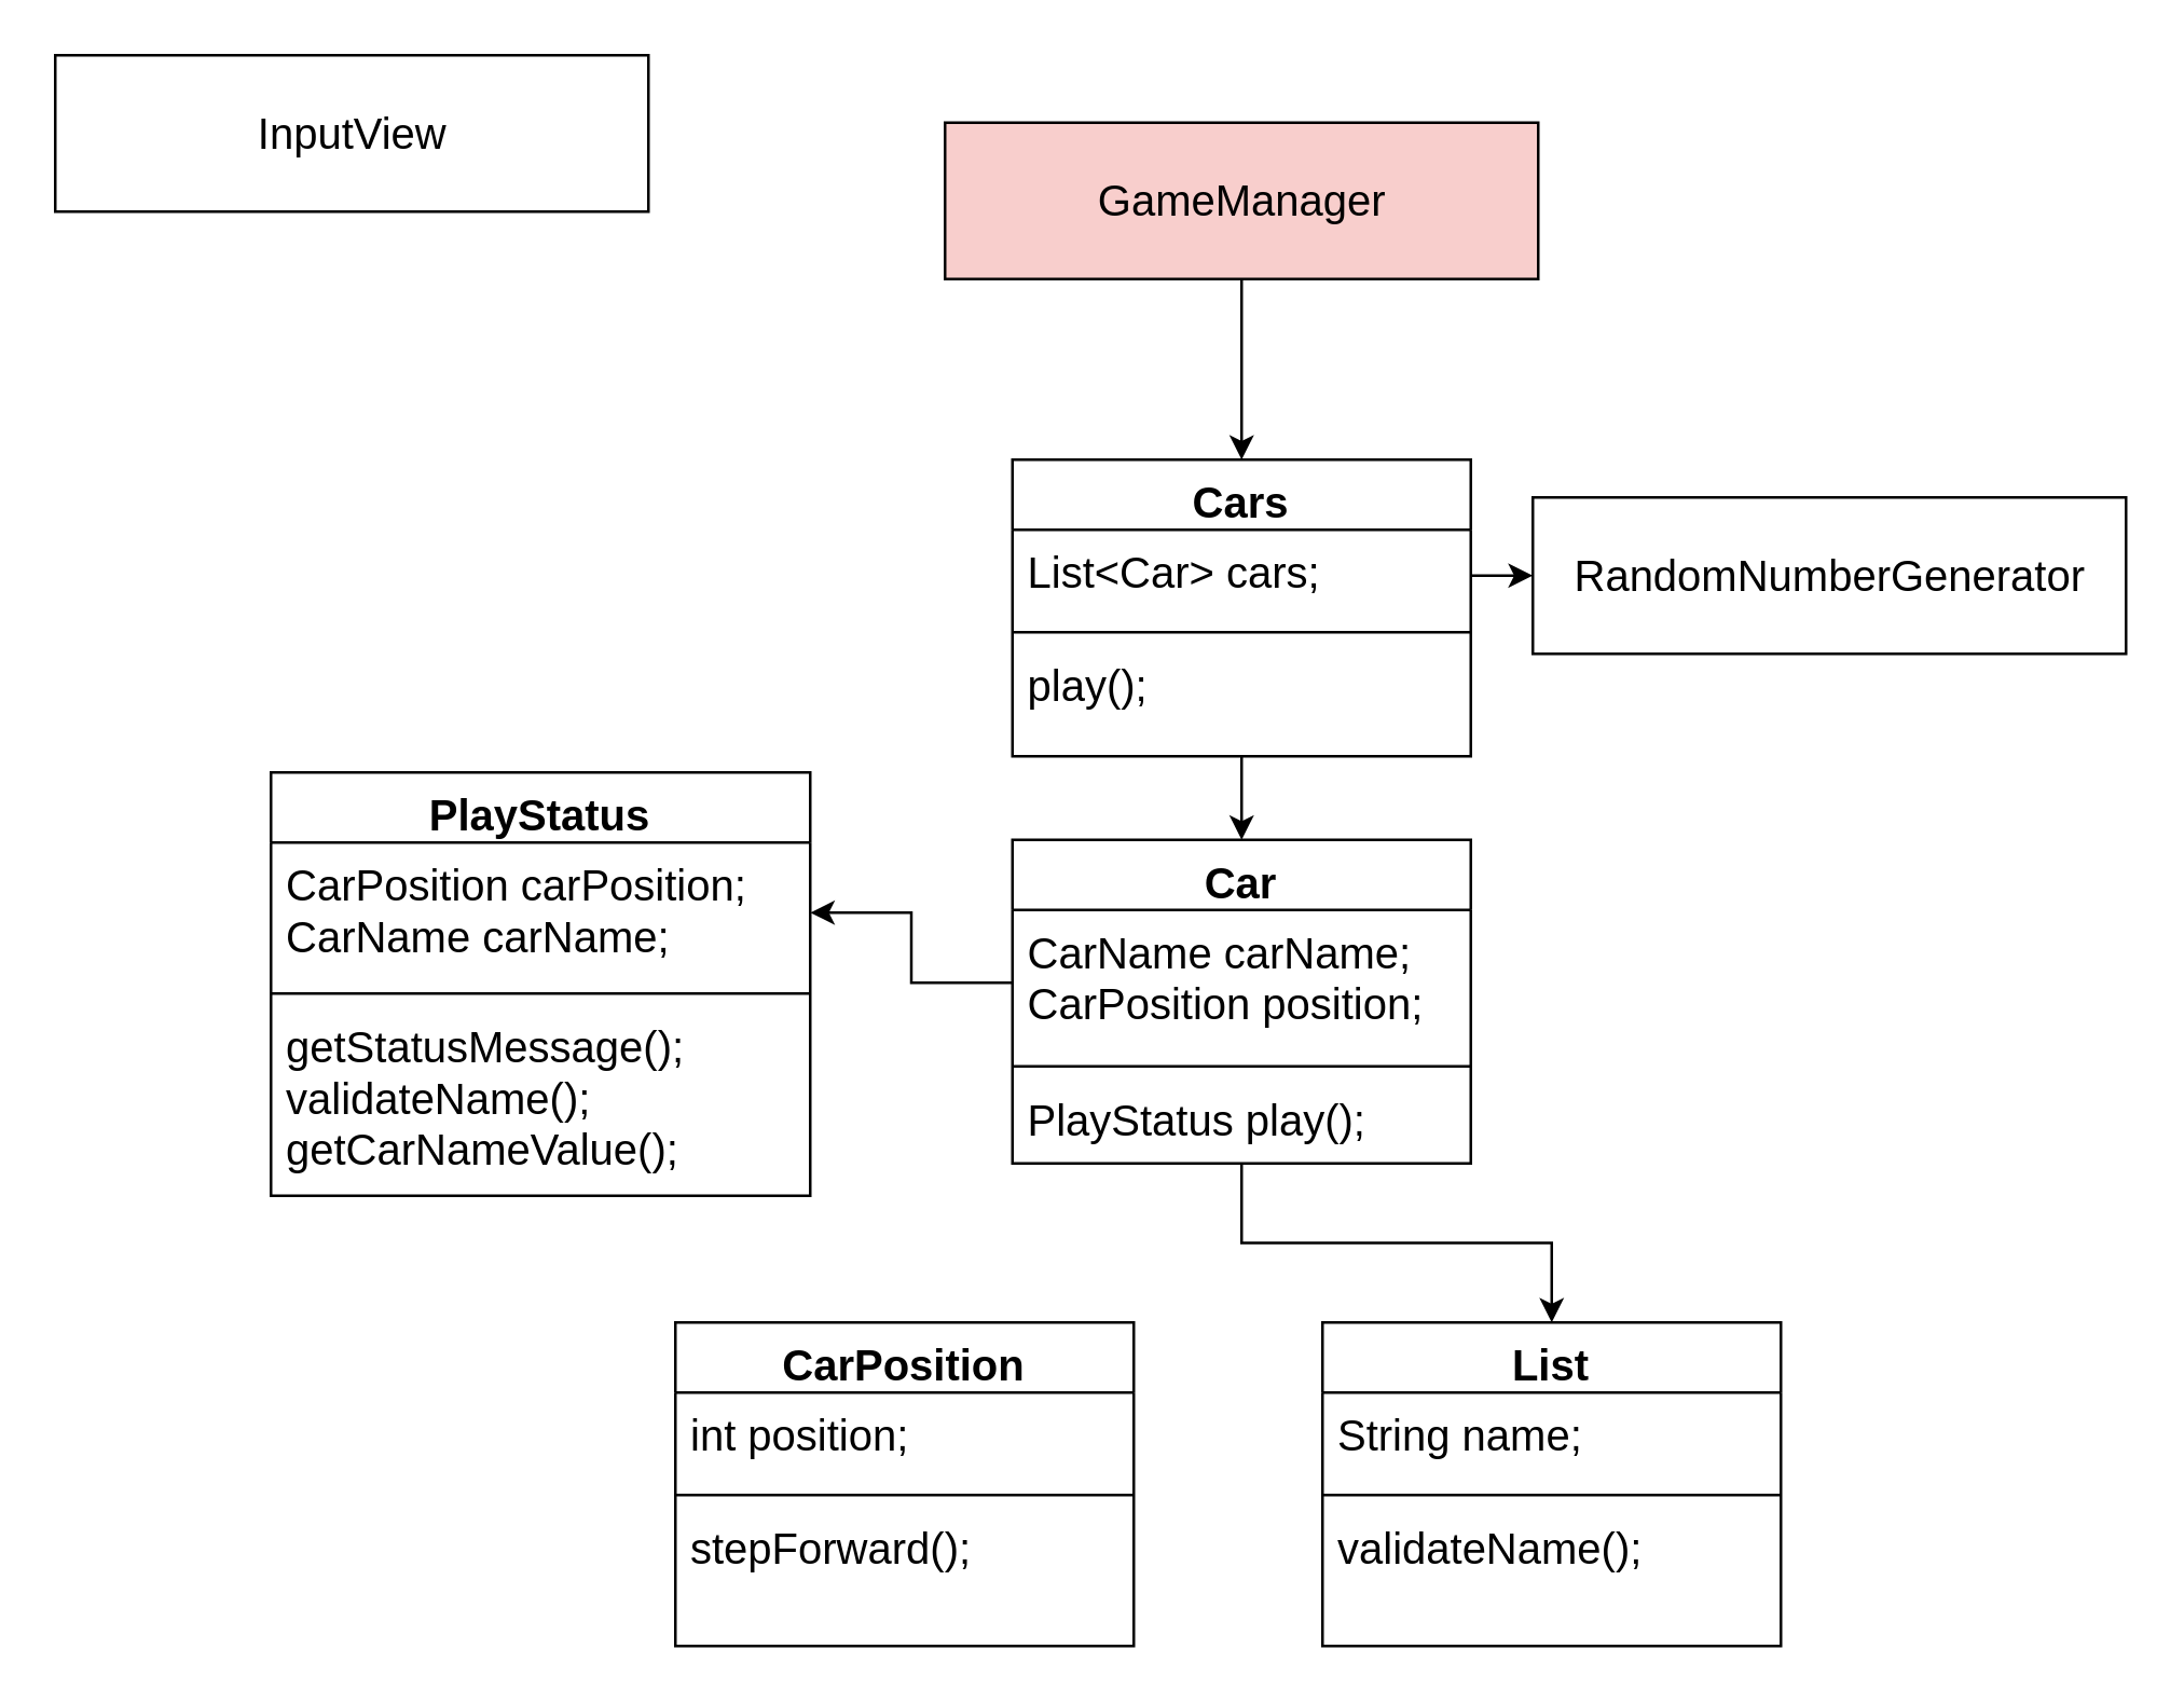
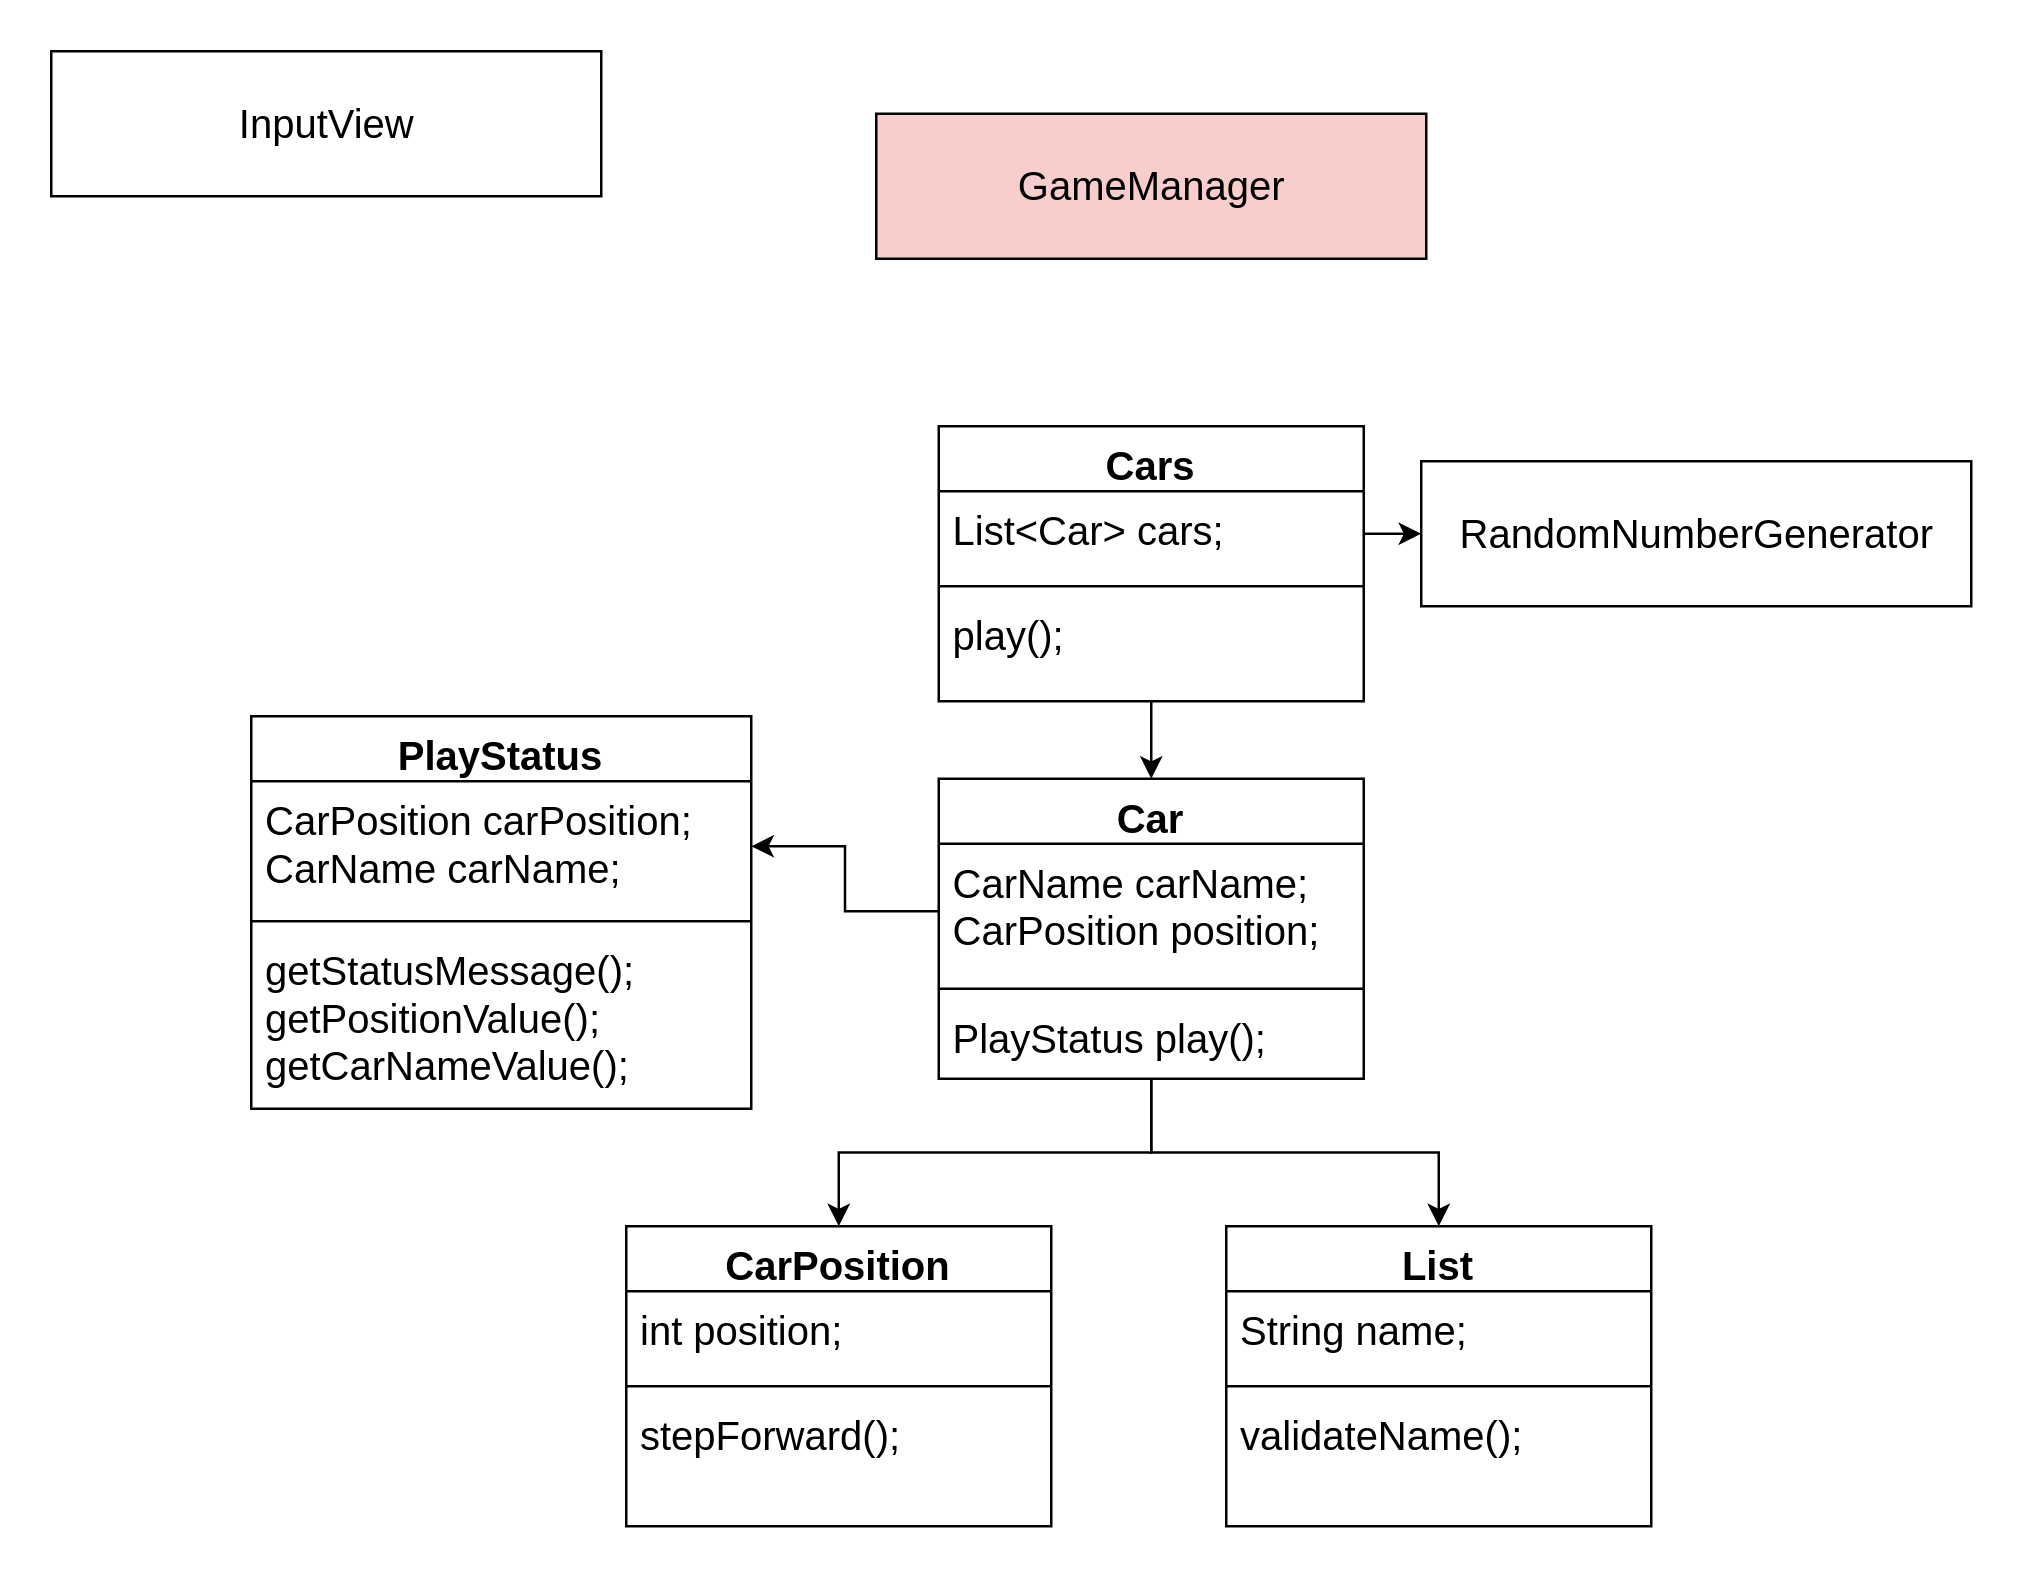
  <mxCell id="0" />
  <mxCell id="1" parent="0" />
  <mxCell id="2" style="edgeStyle=orthogonalEdgeStyle;rounded=0;orthogonalLoop=1;jettySize=auto;html=1;" parent="1" source="4" target="22" edge="1"><mxGeometry relative="1" as="geometry" /></mxCell>
+ <mxCell id="3" style="edgeStyle=orthogonalEdgeStyle;rounded=0;orthogonalLoop=1;jettySize=auto;html=1;" parent="1" source="4" target="18" edge="1"><mxGeometry relative="1" as="geometry" /></mxCell>
  <mxCell id="4" value="Car" style="swimlane;fontStyle=1;align=center;verticalAlign=top;childLayout=stackLayout;horizontal=1;startSize=26;horizontalStack=0;resizeParent=1;resizeParentMax=0;resizeLast=0;collapsible=1;marginBottom=0;fontSize=16;" parent="1" vertex="1"><mxGeometry x="375" y="311" width="170" height="120" as="geometry"><mxRectangle x="180" y="150" width="70" height="30" as="alternateBounds" /></mxGeometry></mxCell>
  <mxCell id="5" value="CarName carName;&#10;CarPosition position;" style="text;strokeColor=none;fillColor=none;align=left;verticalAlign=top;spacingLeft=4;spacingRight=4;overflow=hidden;rotatable=0;points=[[0,0.5],[1,0.5]];portConstraint=eastwest;fontSize=16;" parent="4" vertex="1"><mxGeometry y="26" width="170" height="54" as="geometry" /></mxCell>
  <mxCell id="6" value="" style="line;strokeWidth=1;fillColor=none;align=left;verticalAlign=middle;spacingTop=-1;spacingLeft=3;spacingRight=3;rotatable=0;labelPosition=right;points=[];portConstraint=eastwest;fontSize=16;" parent="4" vertex="1"><mxGeometry y="80" width="170" height="8" as="geometry" /></mxCell>
  <mxCell id="7" value="PlayStatus play();" style="text;strokeColor=none;fillColor=none;align=left;verticalAlign=top;spacingLeft=4;spacingRight=4;overflow=hidden;rotatable=0;points=[[0,0.5],[1,0.5]];portConstraint=eastwest;fontSize=16;" parent="4" vertex="1"><mxGeometry y="88" width="170" height="32" as="geometry" /></mxCell>
  <mxCell id="8" value="RandomNumberGenerator" style="html=1;fontSize=16;" parent="1" vertex="1"><mxGeometry x="568" y="184" width="220" height="58" as="geometry" /></mxCell>
- <mxCell id="9" style="edgeStyle=orthogonalEdgeStyle;rounded=0;orthogonalLoop=1;jettySize=auto;html=1;exitX=0.5;exitY=1;exitDx=0;exitDy=0;entryX=0.5;entryY=0;entryDx=0;entryDy=0;" parent="1" source="10" target="14" edge="1"><mxGeometry relative="1" as="geometry"><mxPoint x="460" y="145" as="targetPoint" /></mxGeometry></mxCell>
  <mxCell id="10" value="GameManager" style="html=1;fontSize=16;fillColor=#f8cecc;" parent="1" vertex="1"><mxGeometry x="350" y="45" width="220" height="58" as="geometry" /></mxCell>
  <mxCell id="11" value="InputView" style="html=1;fontSize=16;" parent="1" vertex="1"><mxGeometry x="20" y="20" width="220" height="58" as="geometry" /></mxCell>
  <mxCell id="12" style="edgeStyle=orthogonalEdgeStyle;rounded=0;orthogonalLoop=1;jettySize=auto;html=1;entryX=0.5;entryY=0;entryDx=0;entryDy=0;" parent="1" source="14" target="4" edge="1"><mxGeometry relative="1" as="geometry" /></mxCell>
  <mxCell id="13" style="edgeStyle=orthogonalEdgeStyle;rounded=0;orthogonalLoop=1;jettySize=auto;html=1;entryX=0;entryY=0.5;entryDx=0;entryDy=0;exitX=1;exitY=0.5;exitDx=0;exitDy=0;" parent="1" source="15" target="8" edge="1"><mxGeometry relative="1" as="geometry" /></mxCell>
  <mxCell id="14" value="Cars" style="swimlane;fontStyle=1;align=center;verticalAlign=top;childLayout=stackLayout;horizontal=1;startSize=26;horizontalStack=0;resizeParent=1;resizeParentMax=0;resizeLast=0;collapsible=1;marginBottom=0;fontSize=16;" parent="1" vertex="1"><mxGeometry x="375" y="170" width="170" height="110" as="geometry"><mxRectangle x="180" y="150" width="70" height="30" as="alternateBounds" /></mxGeometry></mxCell>
  <mxCell id="15" value="List&lt;Car&gt; cars;" style="text;strokeColor=none;fillColor=none;align=left;verticalAlign=top;spacingLeft=4;spacingRight=4;overflow=hidden;rotatable=0;points=[[0,0.5],[1,0.5]];portConstraint=eastwest;fontSize=16;" parent="14" vertex="1"><mxGeometry y="26" width="170" height="34" as="geometry" /></mxCell>
  <mxCell id="16" value="" style="line;strokeWidth=1;fillColor=none;align=left;verticalAlign=middle;spacingTop=-1;spacingLeft=3;spacingRight=3;rotatable=0;labelPosition=right;points=[];portConstraint=eastwest;fontSize=16;" parent="14" vertex="1"><mxGeometry y="60" width="170" height="8" as="geometry" /></mxCell>
  <mxCell id="17" value="play();" style="text;strokeColor=none;fillColor=none;align=left;verticalAlign=top;spacingLeft=4;spacingRight=4;overflow=hidden;rotatable=0;points=[[0,0.5],[1,0.5]];portConstraint=eastwest;fontSize=16;" parent="14" vertex="1"><mxGeometry y="68" width="170" height="42" as="geometry" /></mxCell>
  <mxCell id="18" value="CarPosition" style="swimlane;fontStyle=1;align=center;verticalAlign=top;childLayout=stackLayout;horizontal=1;startSize=26;horizontalStack=0;resizeParent=1;resizeParentMax=0;resizeLast=0;collapsible=1;marginBottom=0;fontSize=16;" parent="1" vertex="1"><mxGeometry x="250" y="490" width="170" height="120" as="geometry"><mxRectangle x="180" y="150" width="70" height="30" as="alternateBounds" /></mxGeometry></mxCell>
  <mxCell id="19" value="int position;" style="text;strokeColor=none;fillColor=none;align=left;verticalAlign=top;spacingLeft=4;spacingRight=4;overflow=hidden;rotatable=0;points=[[0,0.5],[1,0.5]];portConstraint=eastwest;fontSize=16;" parent="18" vertex="1"><mxGeometry y="26" width="170" height="34" as="geometry" /></mxCell>
  <mxCell id="20" value="" style="line;strokeWidth=1;fillColor=none;align=left;verticalAlign=middle;spacingTop=-1;spacingLeft=3;spacingRight=3;rotatable=0;labelPosition=right;points=[];portConstraint=eastwest;fontSize=16;" parent="18" vertex="1"><mxGeometry y="60" width="170" height="8" as="geometry" /></mxCell>
  <mxCell id="21" value="stepForward();" style="text;strokeColor=none;fillColor=none;align=left;verticalAlign=top;spacingLeft=4;spacingRight=4;overflow=hidden;rotatable=0;points=[[0,0.5],[1,0.5]];portConstraint=eastwest;fontSize=16;" parent="18" vertex="1"><mxGeometry y="68" width="170" height="52" as="geometry" /></mxCell>
  <mxCell id="22" value="List" style="swimlane;fontStyle=1;align=center;verticalAlign=top;childLayout=stackLayout;horizontal=1;startSize=26;horizontalStack=0;resizeParent=1;resizeParentMax=0;resizeLast=0;collapsible=1;marginBottom=0;fontSize=16;" parent="1" vertex="1"><mxGeometry x="490" y="490" width="170" height="120" as="geometry"><mxRectangle x="180" y="150" width="70" height="30" as="alternateBounds" /></mxGeometry></mxCell>
  <mxCell id="23" value="String name;" style="text;strokeColor=none;fillColor=none;align=left;verticalAlign=top;spacingLeft=4;spacingRight=4;overflow=hidden;rotatable=0;points=[[0,0.5],[1,0.5]];portConstraint=eastwest;fontSize=16;" parent="22" vertex="1"><mxGeometry y="26" width="170" height="34" as="geometry" /></mxCell>
  <mxCell id="24" value="" style="line;strokeWidth=1;fillColor=none;align=left;verticalAlign=middle;spacingTop=-1;spacingLeft=3;spacingRight=3;rotatable=0;labelPosition=right;points=[];portConstraint=eastwest;fontSize=16;" parent="22" vertex="1"><mxGeometry y="60" width="170" height="8" as="geometry" /></mxCell>
  <mxCell id="25" value="validateName();" style="text;strokeColor=none;fillColor=none;align=left;verticalAlign=top;spacingLeft=4;spacingRight=4;overflow=hidden;rotatable=0;points=[[0,0.5],[1,0.5]];portConstraint=eastwest;fontSize=16;" parent="22" vertex="1"><mxGeometry y="68" width="170" height="52" as="geometry" /></mxCell>
  <mxCell id="26" value="PlayStatus" style="swimlane;fontStyle=1;align=center;verticalAlign=top;childLayout=stackLayout;horizontal=1;startSize=26;horizontalStack=0;resizeParent=1;resizeParentMax=0;resizeLast=0;collapsible=1;marginBottom=0;fontSize=16;" parent="1" vertex="1"><mxGeometry x="100" y="286" width="200" height="157" as="geometry"><mxRectangle x="180" y="150" width="70" height="30" as="alternateBounds" /></mxGeometry></mxCell>
  <mxCell id="27" value="CarPosition carPosition;&#10;CarName carName;" style="text;strokeColor=none;fillColor=none;align=left;verticalAlign=top;spacingLeft=4;spacingRight=4;overflow=hidden;rotatable=0;points=[[0,0.5],[1,0.5]];portConstraint=eastwest;fontSize=16;" parent="26" vertex="1"><mxGeometry y="26" width="200" height="52" as="geometry" /></mxCell>
  <mxCell id="28" value="" style="line;strokeWidth=1;fillColor=none;align=left;verticalAlign=middle;spacingTop=-1;spacingLeft=3;spacingRight=3;rotatable=0;labelPosition=right;points=[];portConstraint=eastwest;fontSize=16;" parent="26" vertex="1"><mxGeometry y="78" width="200" height="8" as="geometry" /></mxCell>
- <mxCell id="29" value="getStatusMessage();&#10;validateName();&#10;getCarNameValue();" style="text;strokeColor=none;fillColor=none;align=left;verticalAlign=top;spacingLeft=4;spacingRight=4;overflow=hidden;rotatable=0;points=[[0,0.5],[1,0.5]];portConstraint=eastwest;fontSize=16;" parent="26" vertex="1"><mxGeometry y="86" width="200" height="71" as="geometry" /></mxCell>
+ <mxCell id="29" value="getStatusMessage();&#10;getPositionValue();&#10;getCarNameValue();" style="text;strokeColor=none;fillColor=none;align=left;verticalAlign=top;spacingLeft=4;spacingRight=4;overflow=hidden;rotatable=0;points=[[0,0.5],[1,0.5]];portConstraint=eastwest;fontSize=16;" parent="26" vertex="1"><mxGeometry y="86" width="200" height="71" as="geometry" /></mxCell>
  <mxCell id="30" style="edgeStyle=orthogonalEdgeStyle;rounded=0;orthogonalLoop=1;jettySize=auto;html=1;entryX=1;entryY=0.5;entryDx=0;entryDy=0;" parent="1" source="5" target="27" edge="1"><mxGeometry relative="1" as="geometry"><mxPoint x="307" y="376" as="targetPoint" /></mxGeometry></mxCell>
